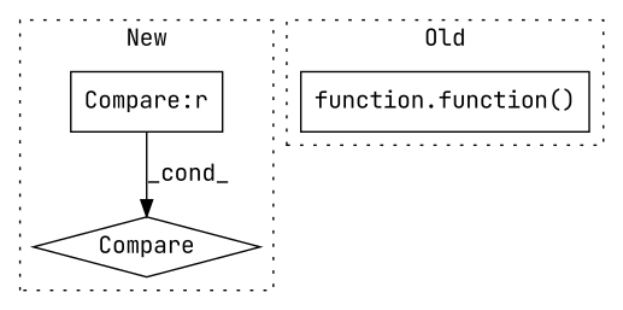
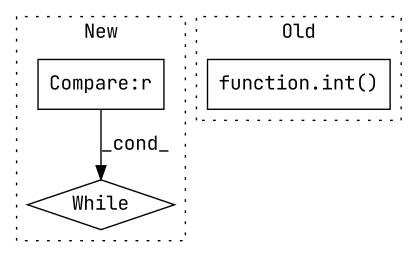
  digraph {
    fontname="JetBrains Mono"
    node [shape=box fontname="JetBrains Mono"]
-   n1 [a=52 l="6,10" label=Compare s="4048,4077" shape=diamond]
+   n1 [a=52 l="6,10" label=While s="4048,4077" shape=diamond]
    n2 [a=40 l=23 label="Compare:r" s=4054]
-   n3 [a=75 l="4,1" label="function.function()" s="9848,9858"]
+   n3 [a=75 l="4,1" label="function.int()" s="9848,9858"]
    subgraph cluster_1 {
      label=New
      style=dotted
      n1
      n2
    }
    subgraph cluster_2 {
      label=Old
      style=dotted
      n3
    }
    n2 -> n1 [label=_cond_ fontname="JetBrains Mono"]
  }
